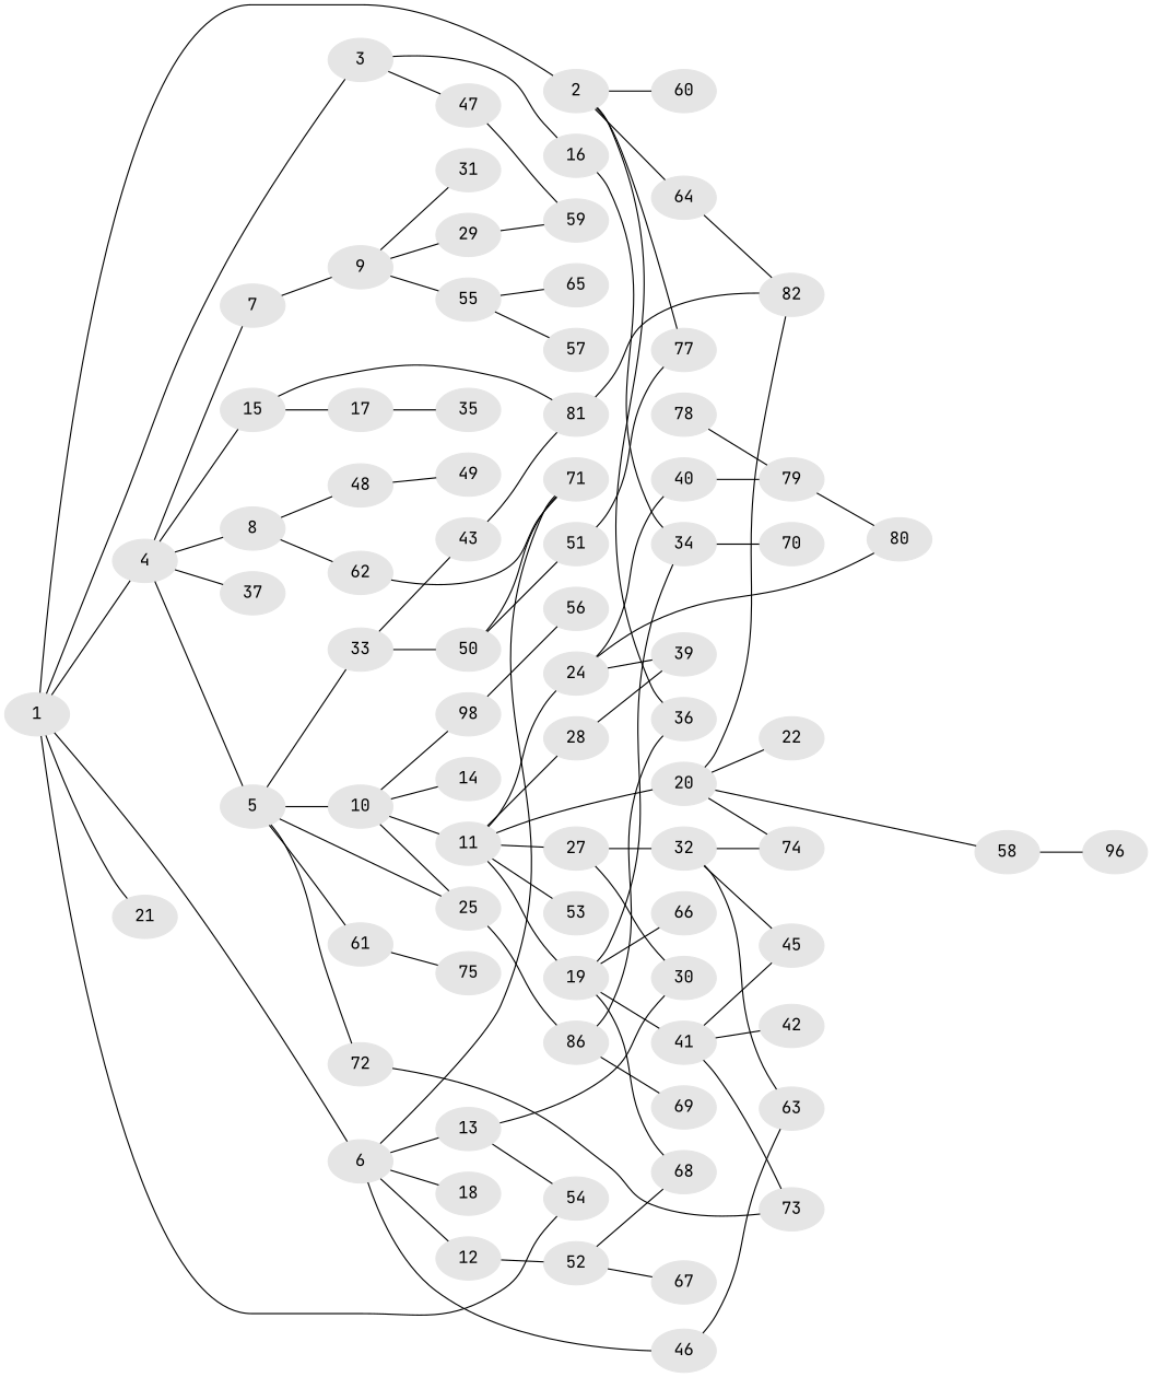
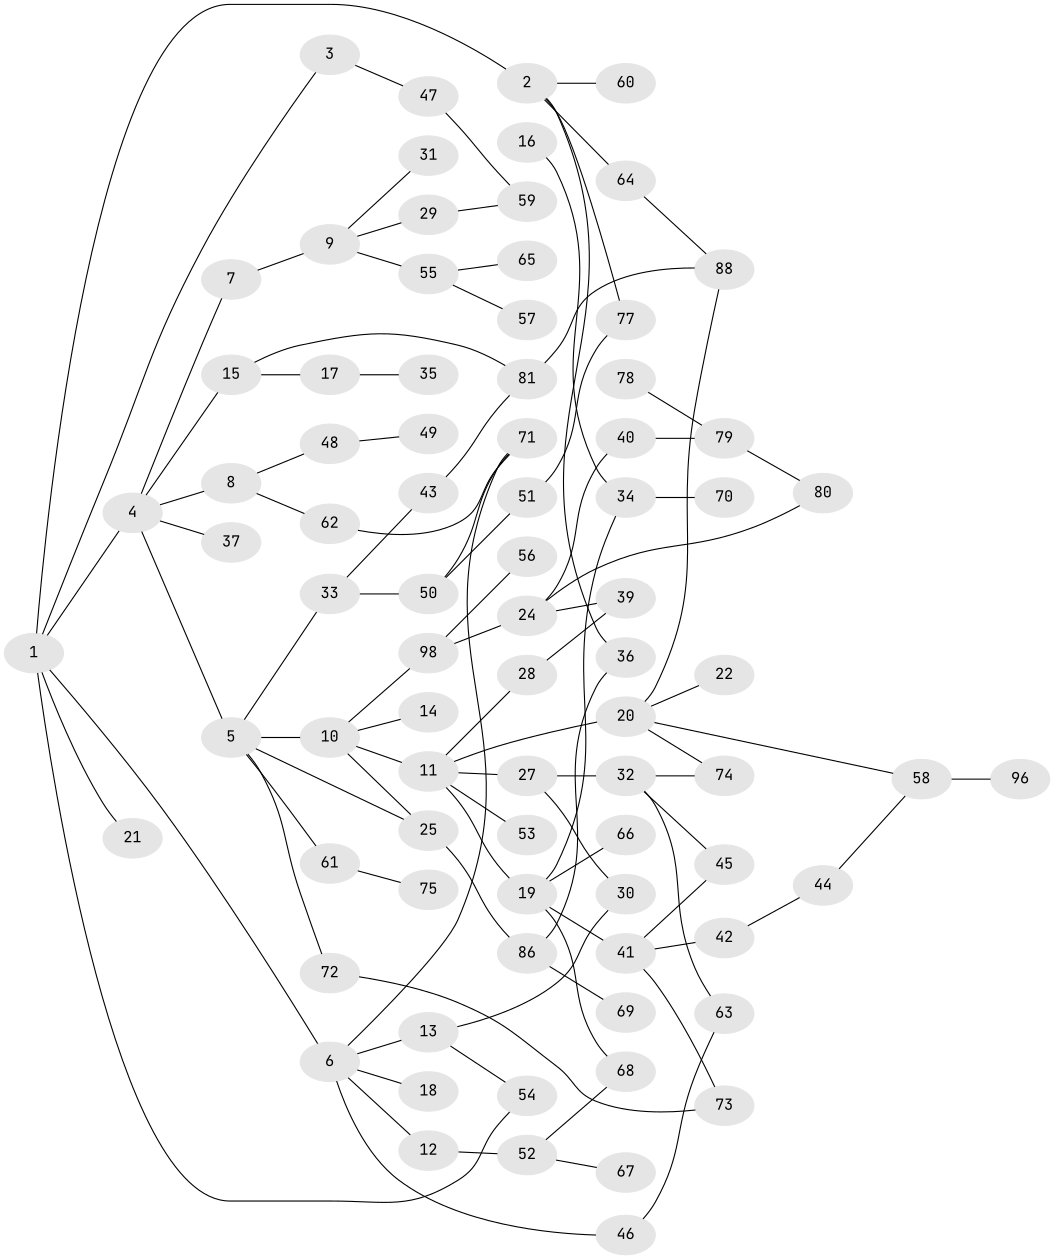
  graph {
    fontname="JetBrains Mono"
    rankdir=LR
    node [color=gray90 fontname="JetBrains Mono" style=filled]
    edge [fontname="JetBrains Mono"]
    1
    2
    3
    4
    6
    21
    54
    36
    60
    64
    77
    16
    47
    5
    7
    8
    15
    37
    12
    13
    18
    46
    71
-   82
+   82 [label=88]
    34
    59
    10
    25
    33
    61
    72
    9
    48
    62
    17
    81
    11
    14
    n39 [label=98]
    n40 [label=86]
    43
    50
    75
    73
    52
    30
    63
    29
    31
    55
    49
    57
    65
    19
    20
    24
    27
    28
    53
    56
    41
    66
    68
    22
    58
    74
    39
    40
    80
    32
    67
    35
    70
    45
    42
    n76 [label=96]
    78
    79
    69
    51
+   44
    1 -- 2
    1 -- 3
    1 -- 4
    1 -- 6
    1 -- 21
    1 -- 54
    2 -- 36
    2 -- 60
    2 -- 64
    2 -- 77
-   3 -- 16
    3 -- 47
    4 -- 5
    4 -- 7
    4 -- 8
    4 -- 15
    4 -- 37
    6 -- 12
    6 -- 13
    6 -- 18
    6 -- 46
    6 -- 71
    64 -- 82
    16 -- 34
    47 -- 59
    5 -- 10
    5 -- 25
    5 -- 33
    5 -- 61
    5 -- 72
    7 -- 9
    8 -- 48
    8 -- 62
    15 -- 17
    15 -- 81
    12 -- 52
    13 -- 54
    13 -- 30
    46 -- 63
    34 -- 70
    10 -- 25
    10 -- 11
    10 -- 14
    10 -- n39
    25 -- n40
    33 -- 43
    33 -- 50
    61 -- 75
    72 -- 73
    9 -- 29
    9 -- 31
    9 -- 55
    48 -- 49
    62 -- 71
    17 -- 35
    81 -- 82
    11 -- 19
    11 -- 20
-   11 -- 24
+   n39 -- 24
    11 -- 27
    11 -- 28
    11 -- 53
    n39 -- 56
    n40 -- 36
    n40 -- 69
    43 -- 81
    50 -- 71
    50 -- 51
    52 -- 68
    52 -- 67
    29 -- 59
    55 -- 57
    55 -- 65
    19 -- 34
    19 -- 41
    19 -- 66
    19 -- 68
    20 -- 82
    20 -- 22
    20 -- 58
    20 -- 74
    24 -- 39
    24 -- 40
    24 -- 80
    27 -- 30
    27 -- 32
    28 -- 39
    41 -- 73
    41 -- 45
    41 -- 42
    58 -- n76
    40 -- 79
    32 -- 63
    32 -- 74
    32 -- 45
+   42 -- 44
    78 -- 79
    79 -- 80
    51 -- 77
+   44 -- 58
  }
